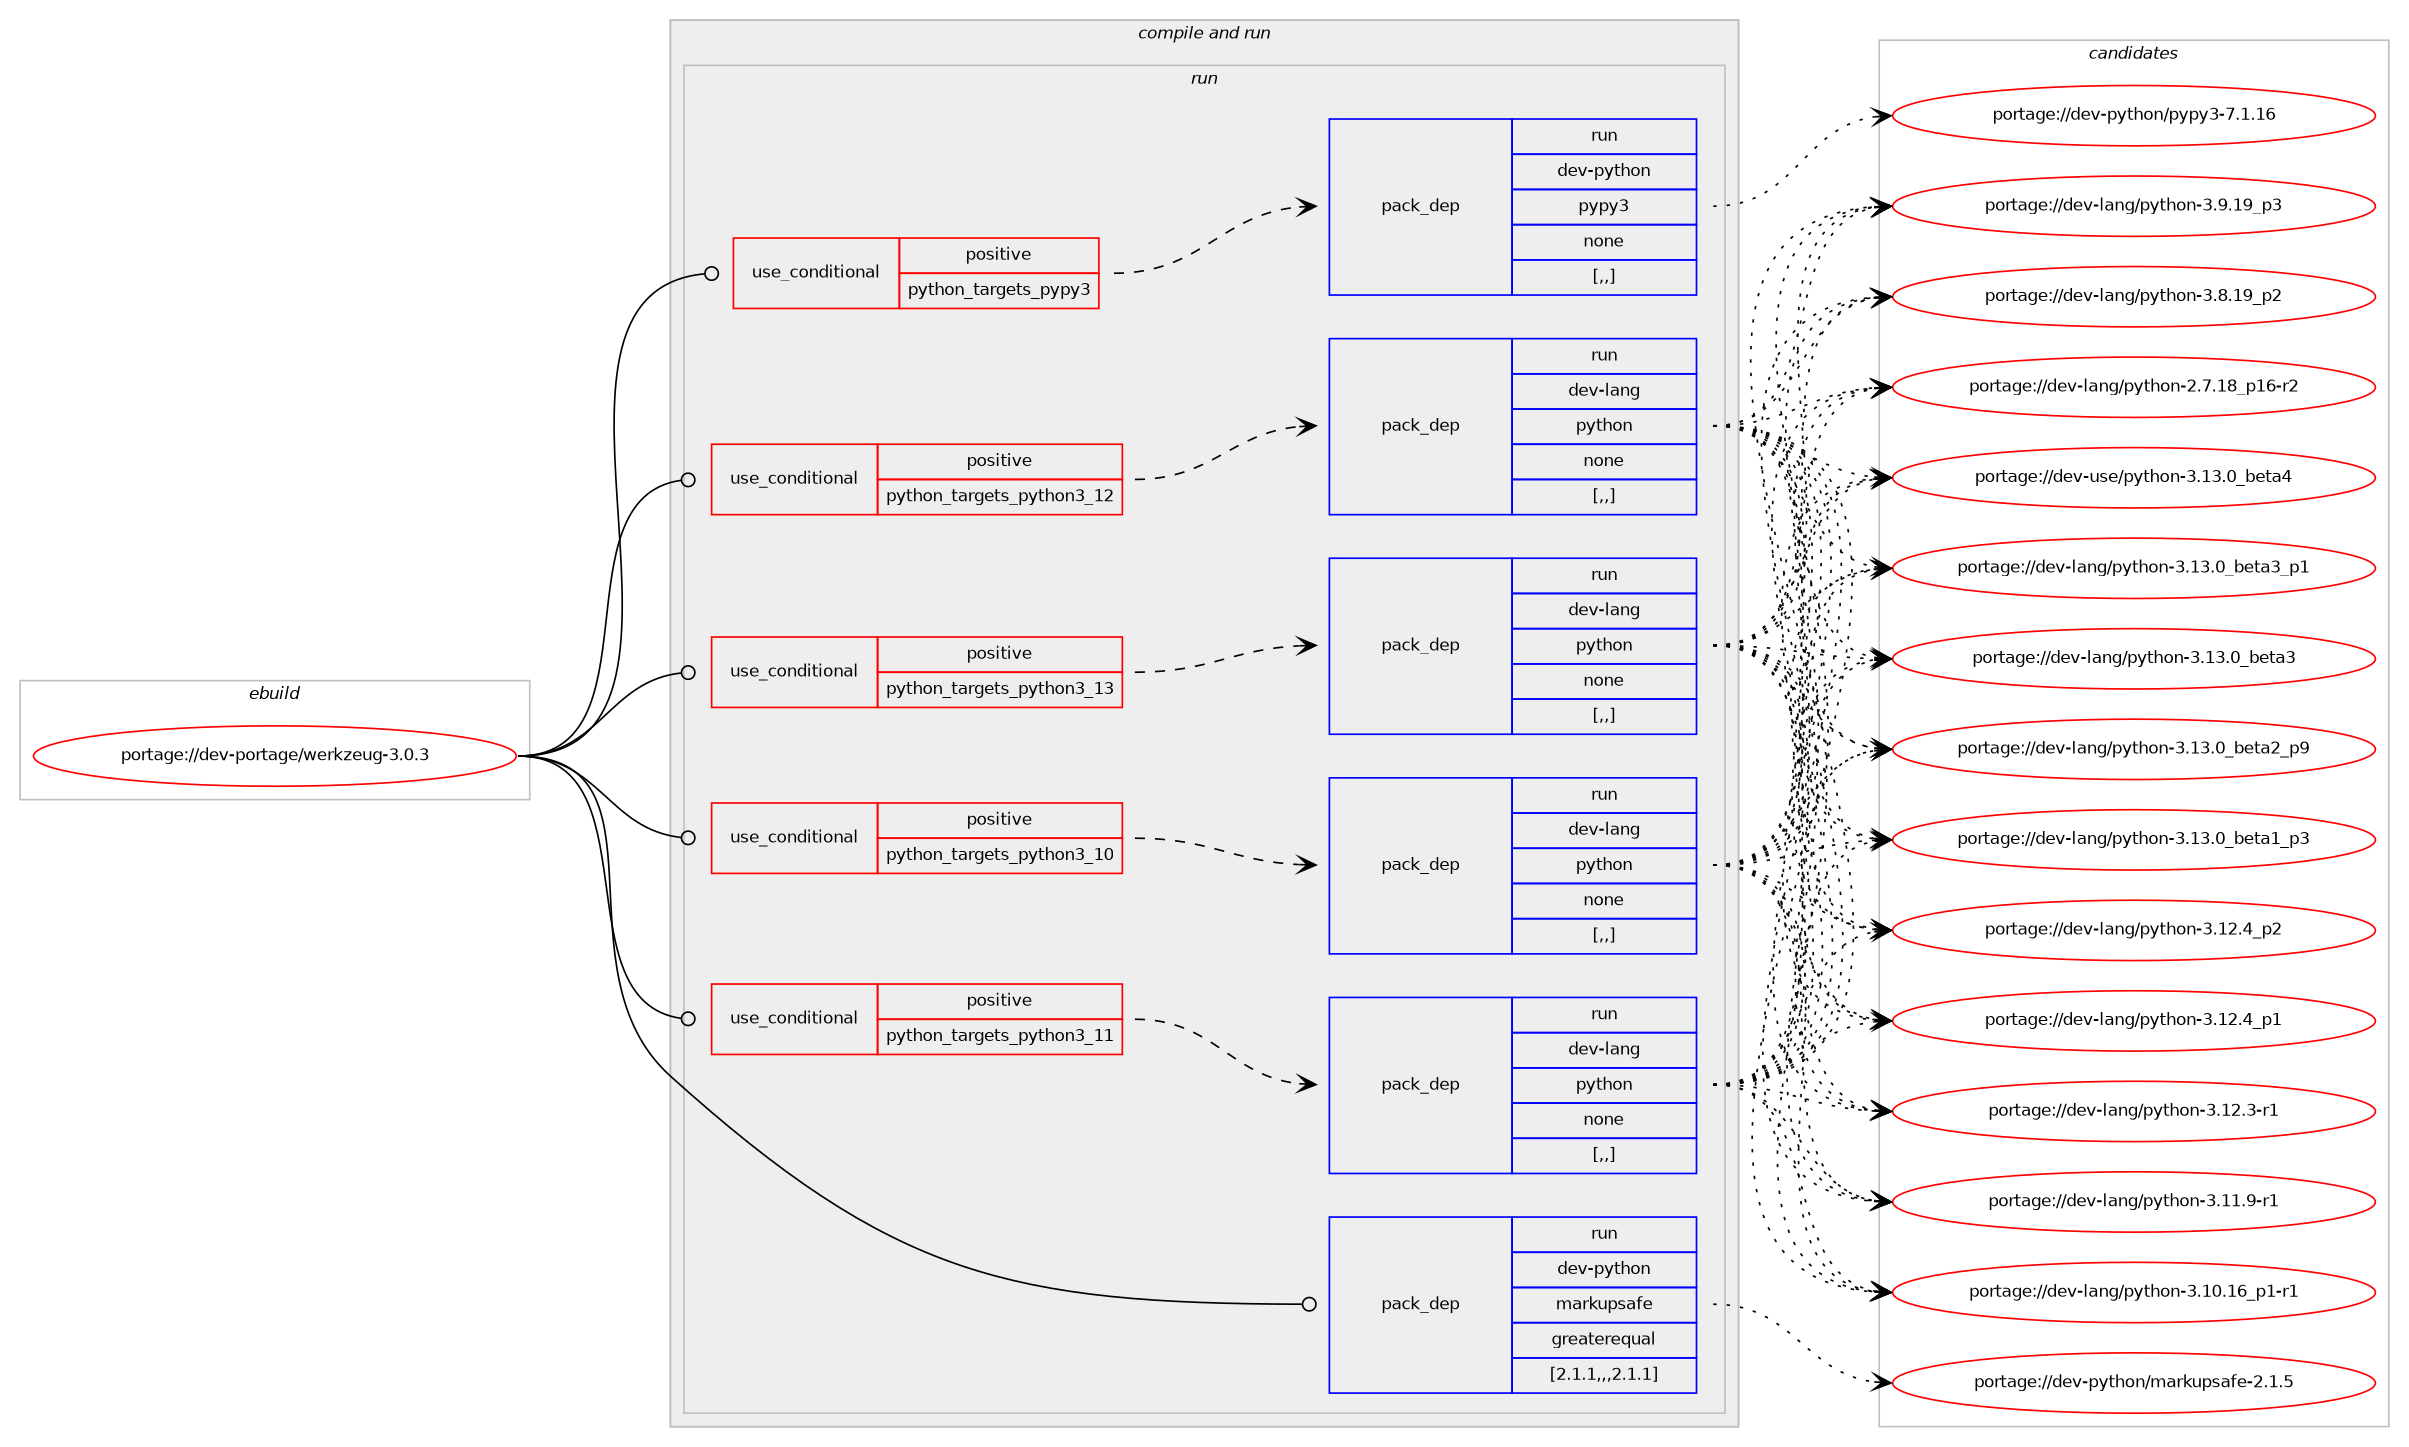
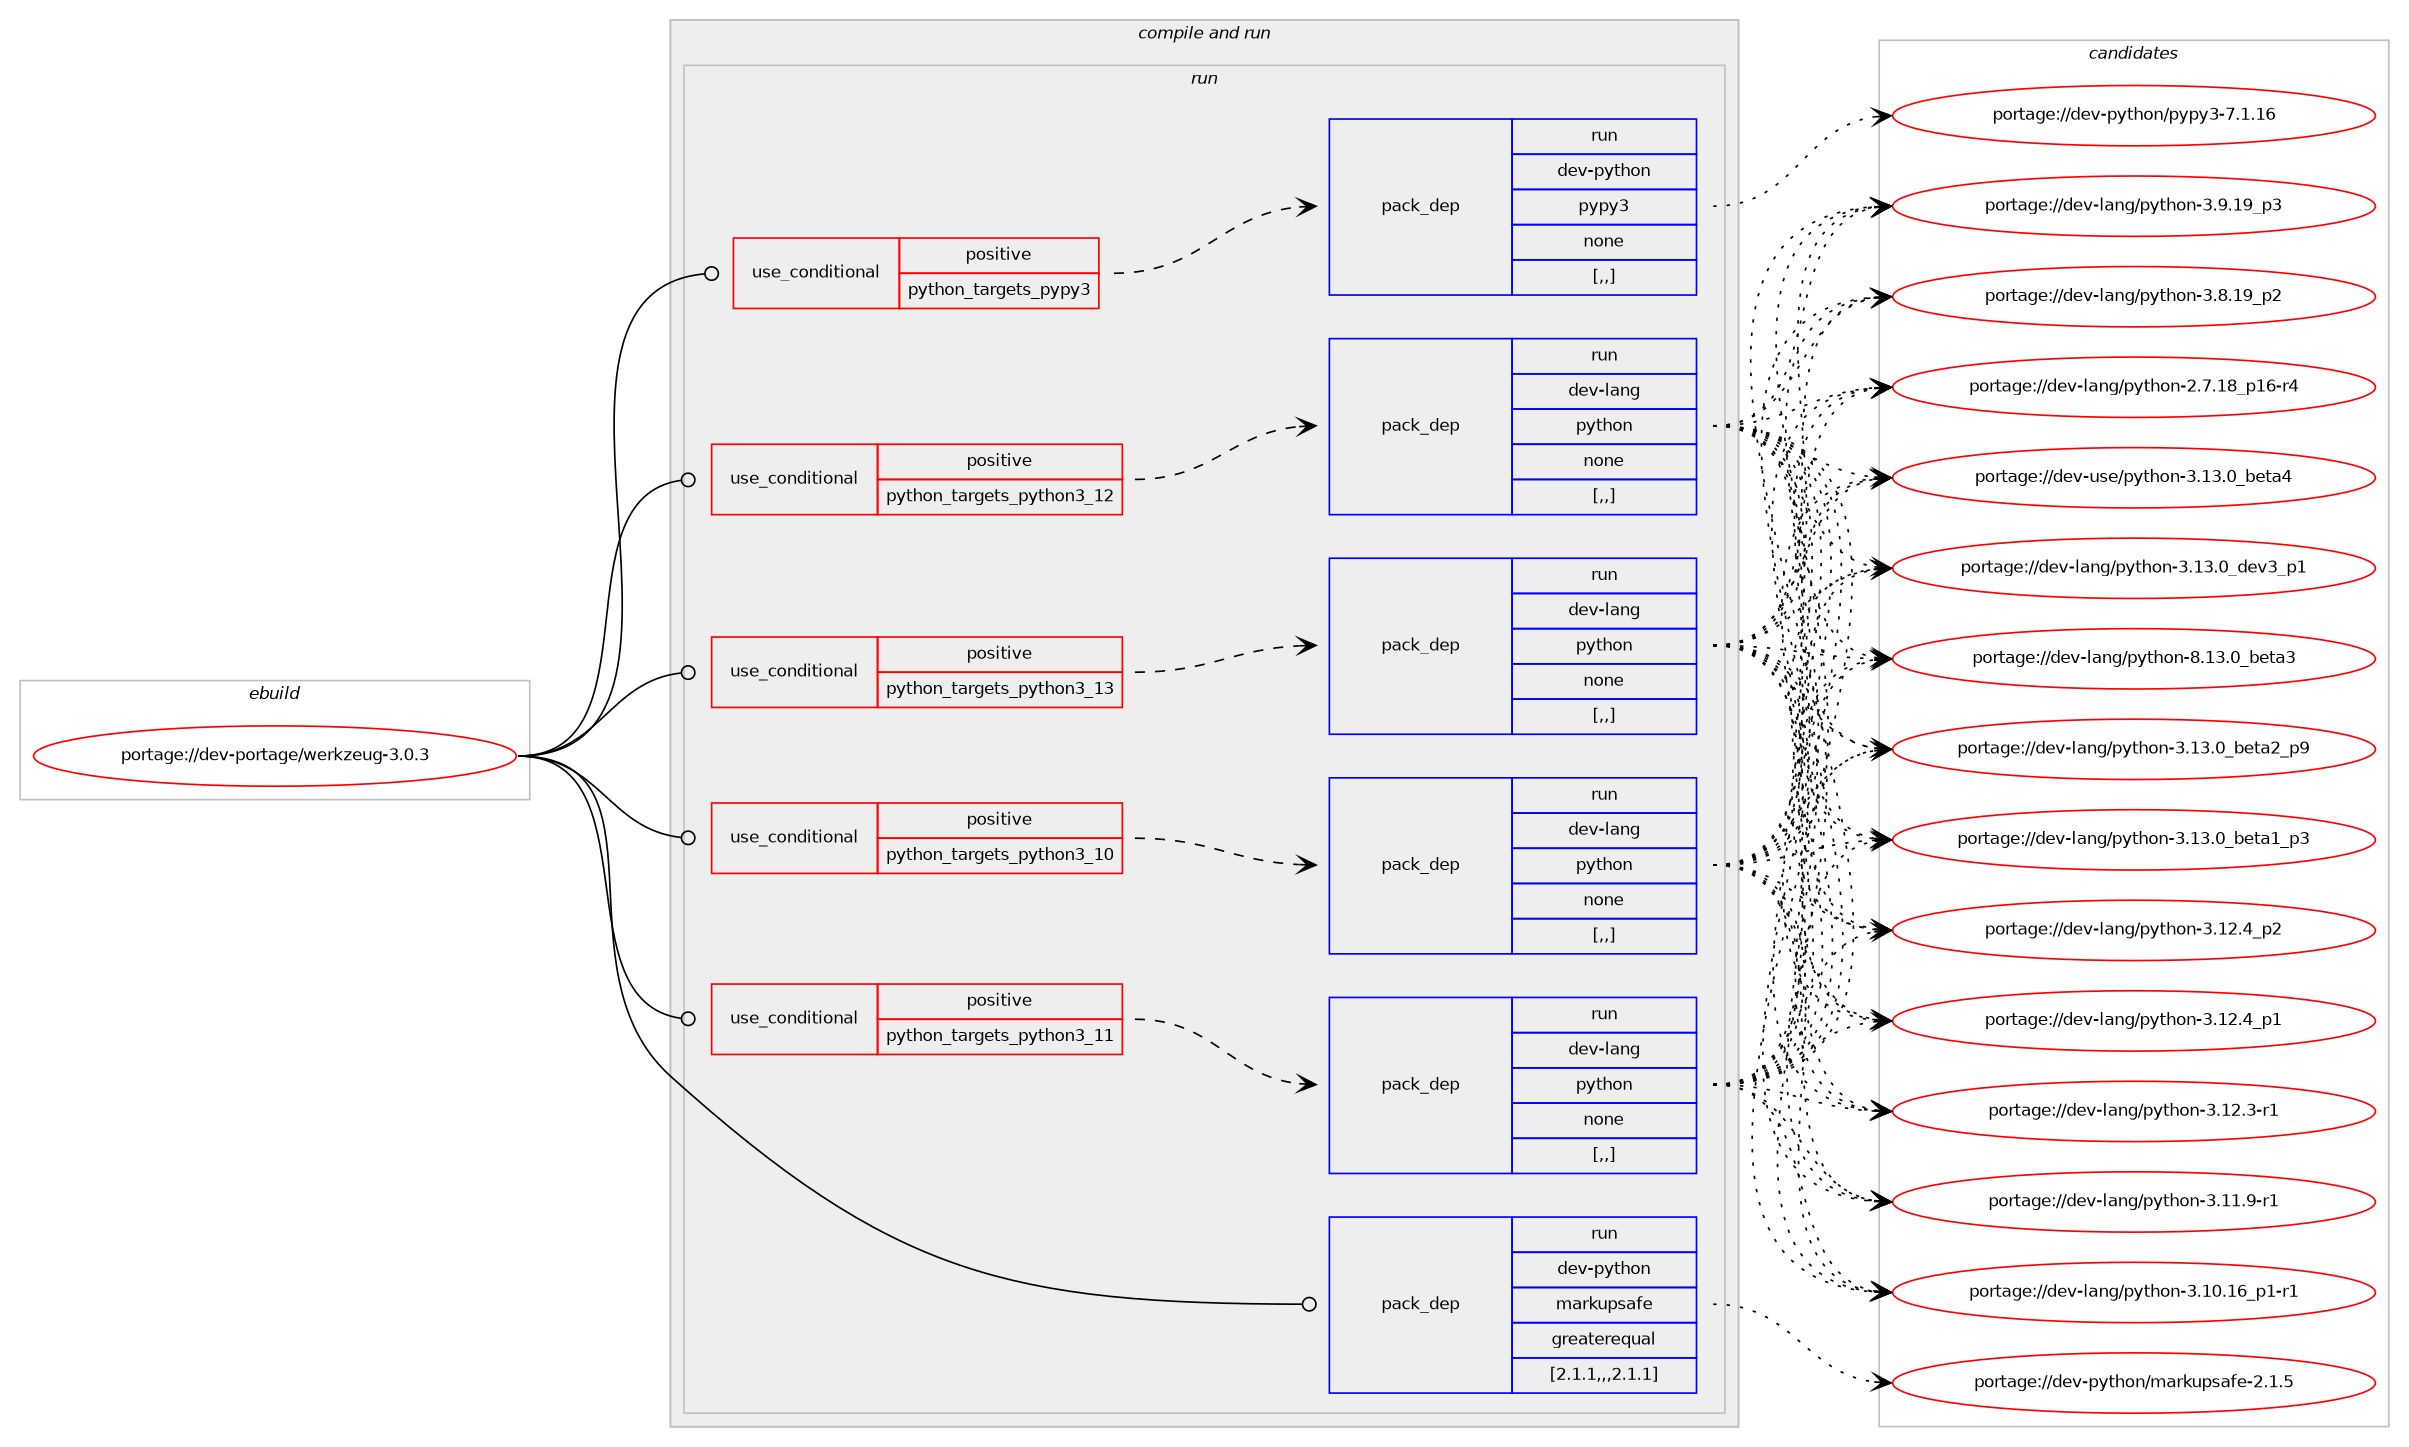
  digraph {
    compound=true
    concentrate=true
    fontname="DejaVu Sans"
    fontsize=10
    newrank=true
    rankdir=LR
    ranksep=1.5
    node [color=red fontname="DejaVu Sans" fontsize=10]
    edge [arrowhead=vee fontname="DejaVu Sans" headport=w style=dotted tailport=e weight=100]
    n1 [label="portage://dev-portage/werkzeug-3.0.3" width=4]
    n2 [color=blue label=<<TABLE BORDER="0" CELLBORDER="1" CELLSPACING="0" CELLPADDING="4" WIDTH="220"><TR><TD ROWSPAN="6" CELLPADDING="30">pack_dep</TD></TR><TR><TD WIDTH="110">run</TD></TR><TR><TD>dev-python</TD></TR><TR><TD>pypy3</TD></TR><TR><TD>none</TD></TR><TR><TD>[,,]</TD></TR></TABLE>> shape=none]
    n3 [label=<<TABLE BORDER="0" CELLBORDER="1" CELLSPACING="0" CELLPADDING="4"><TR><TD ROWSPAN="3" CELLPADDING="10">use_conditional</TD></TR><TR><TD>positive</TD></TR><TR><TD>python_targets_pypy3</TD></TR></TABLE>> shape=none]
    n4 [color=blue label=<<TABLE BORDER="0" CELLBORDER="1" CELLSPACING="0" CELLPADDING="4" WIDTH="220"><TR><TD ROWSPAN="6" CELLPADDING="30">pack_dep</TD></TR><TR><TD WIDTH="110">run</TD></TR><TR><TD>dev-lang</TD></TR><TR><TD>python</TD></TR><TR><TD>none</TD></TR><TR><TD>[,,]</TD></TR></TABLE>> shape=none]
    n5 [label=<<TABLE BORDER="0" CELLBORDER="1" CELLSPACING="0" CELLPADDING="4"><TR><TD ROWSPAN="3" CELLPADDING="10">use_conditional</TD></TR><TR><TD>positive</TD></TR><TR><TD>python_targets_python3_10</TD></TR></TABLE>> shape=none]
    n6 [color=blue label=<<TABLE BORDER="0" CELLBORDER="1" CELLSPACING="0" CELLPADDING="4" WIDTH="220"><TR><TD ROWSPAN="6" CELLPADDING="30">pack_dep</TD></TR><TR><TD WIDTH="110">run</TD></TR><TR><TD>dev-lang</TD></TR><TR><TD>python</TD></TR><TR><TD>none</TD></TR><TR><TD>[,,]</TD></TR></TABLE>> shape=none]
    n7 [label=<<TABLE BORDER="0" CELLBORDER="1" CELLSPACING="0" CELLPADDING="4"><TR><TD ROWSPAN="3" CELLPADDING="10">use_conditional</TD></TR><TR><TD>positive</TD></TR><TR><TD>python_targets_python3_11</TD></TR></TABLE>> shape=none]
    n8 [color=blue label=<<TABLE BORDER="0" CELLBORDER="1" CELLSPACING="0" CELLPADDING="4" WIDTH="220"><TR><TD ROWSPAN="6" CELLPADDING="30">pack_dep</TD></TR><TR><TD WIDTH="110">run</TD></TR><TR><TD>dev-lang</TD></TR><TR><TD>python</TD></TR><TR><TD>none</TD></TR><TR><TD>[,,]</TD></TR></TABLE>> shape=none]
    n9 [label=<<TABLE BORDER="0" CELLBORDER="1" CELLSPACING="0" CELLPADDING="4"><TR><TD ROWSPAN="3" CELLPADDING="10">use_conditional</TD></TR><TR><TD>positive</TD></TR><TR><TD>python_targets_python3_12</TD></TR></TABLE>> shape=none]
    n10 [color=blue label=<<TABLE BORDER="0" CELLBORDER="1" CELLSPACING="0" CELLPADDING="4" WIDTH="220"><TR><TD ROWSPAN="6" CELLPADDING="30">pack_dep</TD></TR><TR><TD WIDTH="110">run</TD></TR><TR><TD>dev-lang</TD></TR><TR><TD>python</TD></TR><TR><TD>none</TD></TR><TR><TD>[,,]</TD></TR></TABLE>> shape=none]
    n11 [label=<<TABLE BORDER="0" CELLBORDER="1" CELLSPACING="0" CELLPADDING="4"><TR><TD ROWSPAN="3" CELLPADDING="10">use_conditional</TD></TR><TR><TD>positive</TD></TR><TR><TD>python_targets_python3_13</TD></TR></TABLE>> shape=none]
    n12 [color=blue label=<<TABLE BORDER="0" CELLBORDER="1" CELLSPACING="0" CELLPADDING="4" WIDTH="220"><TR><TD ROWSPAN="6" CELLPADDING="30">pack_dep</TD></TR><TR><TD WIDTH="110">run</TD></TR><TR><TD>dev-python</TD></TR><TR><TD>markupsafe</TD></TR><TR><TD>greaterequal</TD></TR><TR><TD>[2.1.1,,,2.1.1]</TD></TR></TABLE>> shape=none]
    n13 [label="portage://dev-python/pypy3-7.1.16" width=4]
    n14 [label="portage://dev-use/python-3.13.0_beta4" width=4]
-   n15 [label="portage://dev-lang/python-3.13.0_beta3_p1" width=4]
-   n16 [label="portage://dev-lang/python-3.13.0_beta3" width=4]
+   n15 [label="portage://dev-lang/python-3.13.0_dev3_p1" width=4]
+   n16 [label="portage://dev-lang/python-8.13.0_beta3" width=4]
    n17 [label="portage://dev-lang/python-3.13.0_beta2_p9" width=4]
    n18 [label="portage://dev-lang/python-3.13.0_beta1_p3" width=4]
    n19 [label="portage://dev-lang/python-3.12.4_p2" width=4]
    n20 [label="portage://dev-lang/python-3.12.4_p1" width=4]
    n21 [label="portage://dev-lang/python-3.12.3-r1" width=4]
    n22 [label="portage://dev-lang/python-3.11.9-r1" width=4]
    n23 [label="portage://dev-lang/python-3.10.16_p1-r1" width=4]
    n24 [label="portage://dev-lang/python-3.9.19_p3" width=4]
    n25 [label="portage://dev-lang/python-3.8.19_p2" width=4]
-   n26 [label="portage://dev-lang/python-2.7.18_p16-r2" width=4]
+   n26 [label="portage://dev-lang/python-2.7.18_p16-r4" width=4]
    n27 [label="portage://dev-python/markupsafe-2.1.5" width=4]
    subgraph cluster_1 {
      color=gray
      label=<<i>ebuild</i>>
      n1
    }
    subgraph cluster_2 {
      color=gray
      label=<<i>dependencies</i>>
      subgraph cluster_3 {
        color=gray
        fillcolor="#eeeeee"
        label=<<i>compile</i>>
        style=filled
      }
      subgraph cluster_4 {
        color=gray
        fillcolor="#eeeeee"
        label=<<i>compile and run</i>>
        style=filled
      }
      subgraph cluster_5 {
        color=gray
        fillcolor="#eeeeee"
        label=<<i>run</i>>
        style=filled
        subgraph sub_6 {
          color=gray
          fillcolor="#eeeeee"
          label=<<i>run</i>>
          style=filled
          n3
          subgraph sub_7 {
            color=gray
            fillcolor="#eeeeee"
            label=<<i>run</i>>
            style=filled
            n2
          }
        }
        subgraph sub_8 {
          color=gray
          fillcolor="#eeeeee"
          label=<<i>run</i>>
          style=filled
          n5
          subgraph sub_9 {
            color=gray
            fillcolor="#eeeeee"
            label=<<i>run</i>>
            style=filled
            n4
          }
        }
        subgraph sub_10 {
          color=gray
          fillcolor="#eeeeee"
          label=<<i>run</i>>
          style=filled
          n7
          subgraph sub_11 {
            color=gray
            fillcolor="#eeeeee"
            label=<<i>run</i>>
            style=filled
            n6
          }
        }
        subgraph sub_12 {
          color=gray
          fillcolor="#eeeeee"
          label=<<i>run</i>>
          style=filled
          n9
          subgraph sub_13 {
            color=gray
            fillcolor="#eeeeee"
            label=<<i>run</i>>
            style=filled
            n8
          }
        }
        subgraph sub_14 {
          color=gray
          fillcolor="#eeeeee"
          label=<<i>run</i>>
          style=filled
          n11
          subgraph sub_15 {
            color=gray
            fillcolor="#eeeeee"
            label=<<i>run</i>>
            style=filled
            n10
          }
        }
        subgraph sub_16 {
          color=gray
          fillcolor="#eeeeee"
          label=<<i>run</i>>
          style=filled
          n12
        }
      }
    }
    subgraph cluster_17 {
      color=gray
      label=<<i>candidates</i>>
      rank=same
      subgraph sub_18 {
        color=black
        label=<<i>candidates</i>>
        nodesep=1
        rank=same
        n13
      }
      subgraph sub_19 {
        color=black
        label=<<i>candidates</i>>
        nodesep=1
        rank=same
        n14
        n15
        n16
        n17
        n18
        n19
        n20
        n21
        n22
        n23
        n24
        n25
        n26
      }
      subgraph sub_20 {
        color=black
        label=<<i>candidates</i>>
        nodesep=1
        rank=same
        n14
        n15
        n16
        n17
        n18
        n19
        n20
        n21
        n22
        n23
        n24
        n25
        n26
      }
      subgraph sub_21 {
        color=black
        label=<<i>candidates</i>>
        nodesep=1
        rank=same
        n14
        n15
        n16
        n17
        n18
        n19
        n20
        n21
        n22
        n23
        n24
        n25
        n26
      }
      subgraph sub_22 {
        color=black
        label=<<i>candidates</i>>
        nodesep=1
        rank=same
        n14
        n15
        n16
        n17
        n18
        n19
        n20
        n21
        n22
        n23
        n24
        n25
        n26
      }
      subgraph sub_23 {
        color=black
        label=<<i>candidates</i>>
        nodesep=1
        rank=same
        n27
      }
    }
    n1 -> n3 [arrowhead=odot style=solid weight=20]
    n1 -> n5 [arrowhead=odot style=solid weight=20]
    n1 -> n7 [arrowhead=odot style=solid weight=20]
    n1 -> n9 [arrowhead=odot style=solid weight=20]
    n1 -> n11 [arrowhead=odot style=solid weight=20]
    n1 -> n12 [arrowhead=odot style=solid weight=20]
    n2 -> n13
    n3 -> n2 [style=dashed weight=20]
    n4 -> n14
    n4 -> n15
    n4 -> n16
    n4 -> n17
    n4 -> n18
    n4 -> n19
    n4 -> n20
    n4 -> n21
    n4 -> n22
    n4 -> n23
    n4 -> n24
    n4 -> n25
    n4 -> n26
    n5 -> n4 [style=dashed weight=20]
    n6 -> n14
    n6 -> n15
    n6 -> n16
    n6 -> n17
    n6 -> n18
    n6 -> n19
    n6 -> n20
    n6 -> n21
    n6 -> n22
    n6 -> n23
    n6 -> n24
    n6 -> n25
    n6 -> n26
    n7 -> n6 [style=dashed weight=20]
    n8 -> n14
    n8 -> n15
    n8 -> n16
    n8 -> n17
    n8 -> n18
    n8 -> n19
    n8 -> n20
    n8 -> n21
    n8 -> n22
    n8 -> n23
    n8 -> n24
    n8 -> n25
    n8 -> n26
    n9 -> n8 [style=dashed weight=20]
    n10 -> n14
    n10 -> n15
    n10 -> n16
    n10 -> n17
    n10 -> n18
    n10 -> n19
    n10 -> n20
    n10 -> n21
    n10 -> n22
    n10 -> n23
    n10 -> n24
    n10 -> n25
    n10 -> n26
    n11 -> n10 [style=dashed weight=20]
    n12 -> n27
  }
